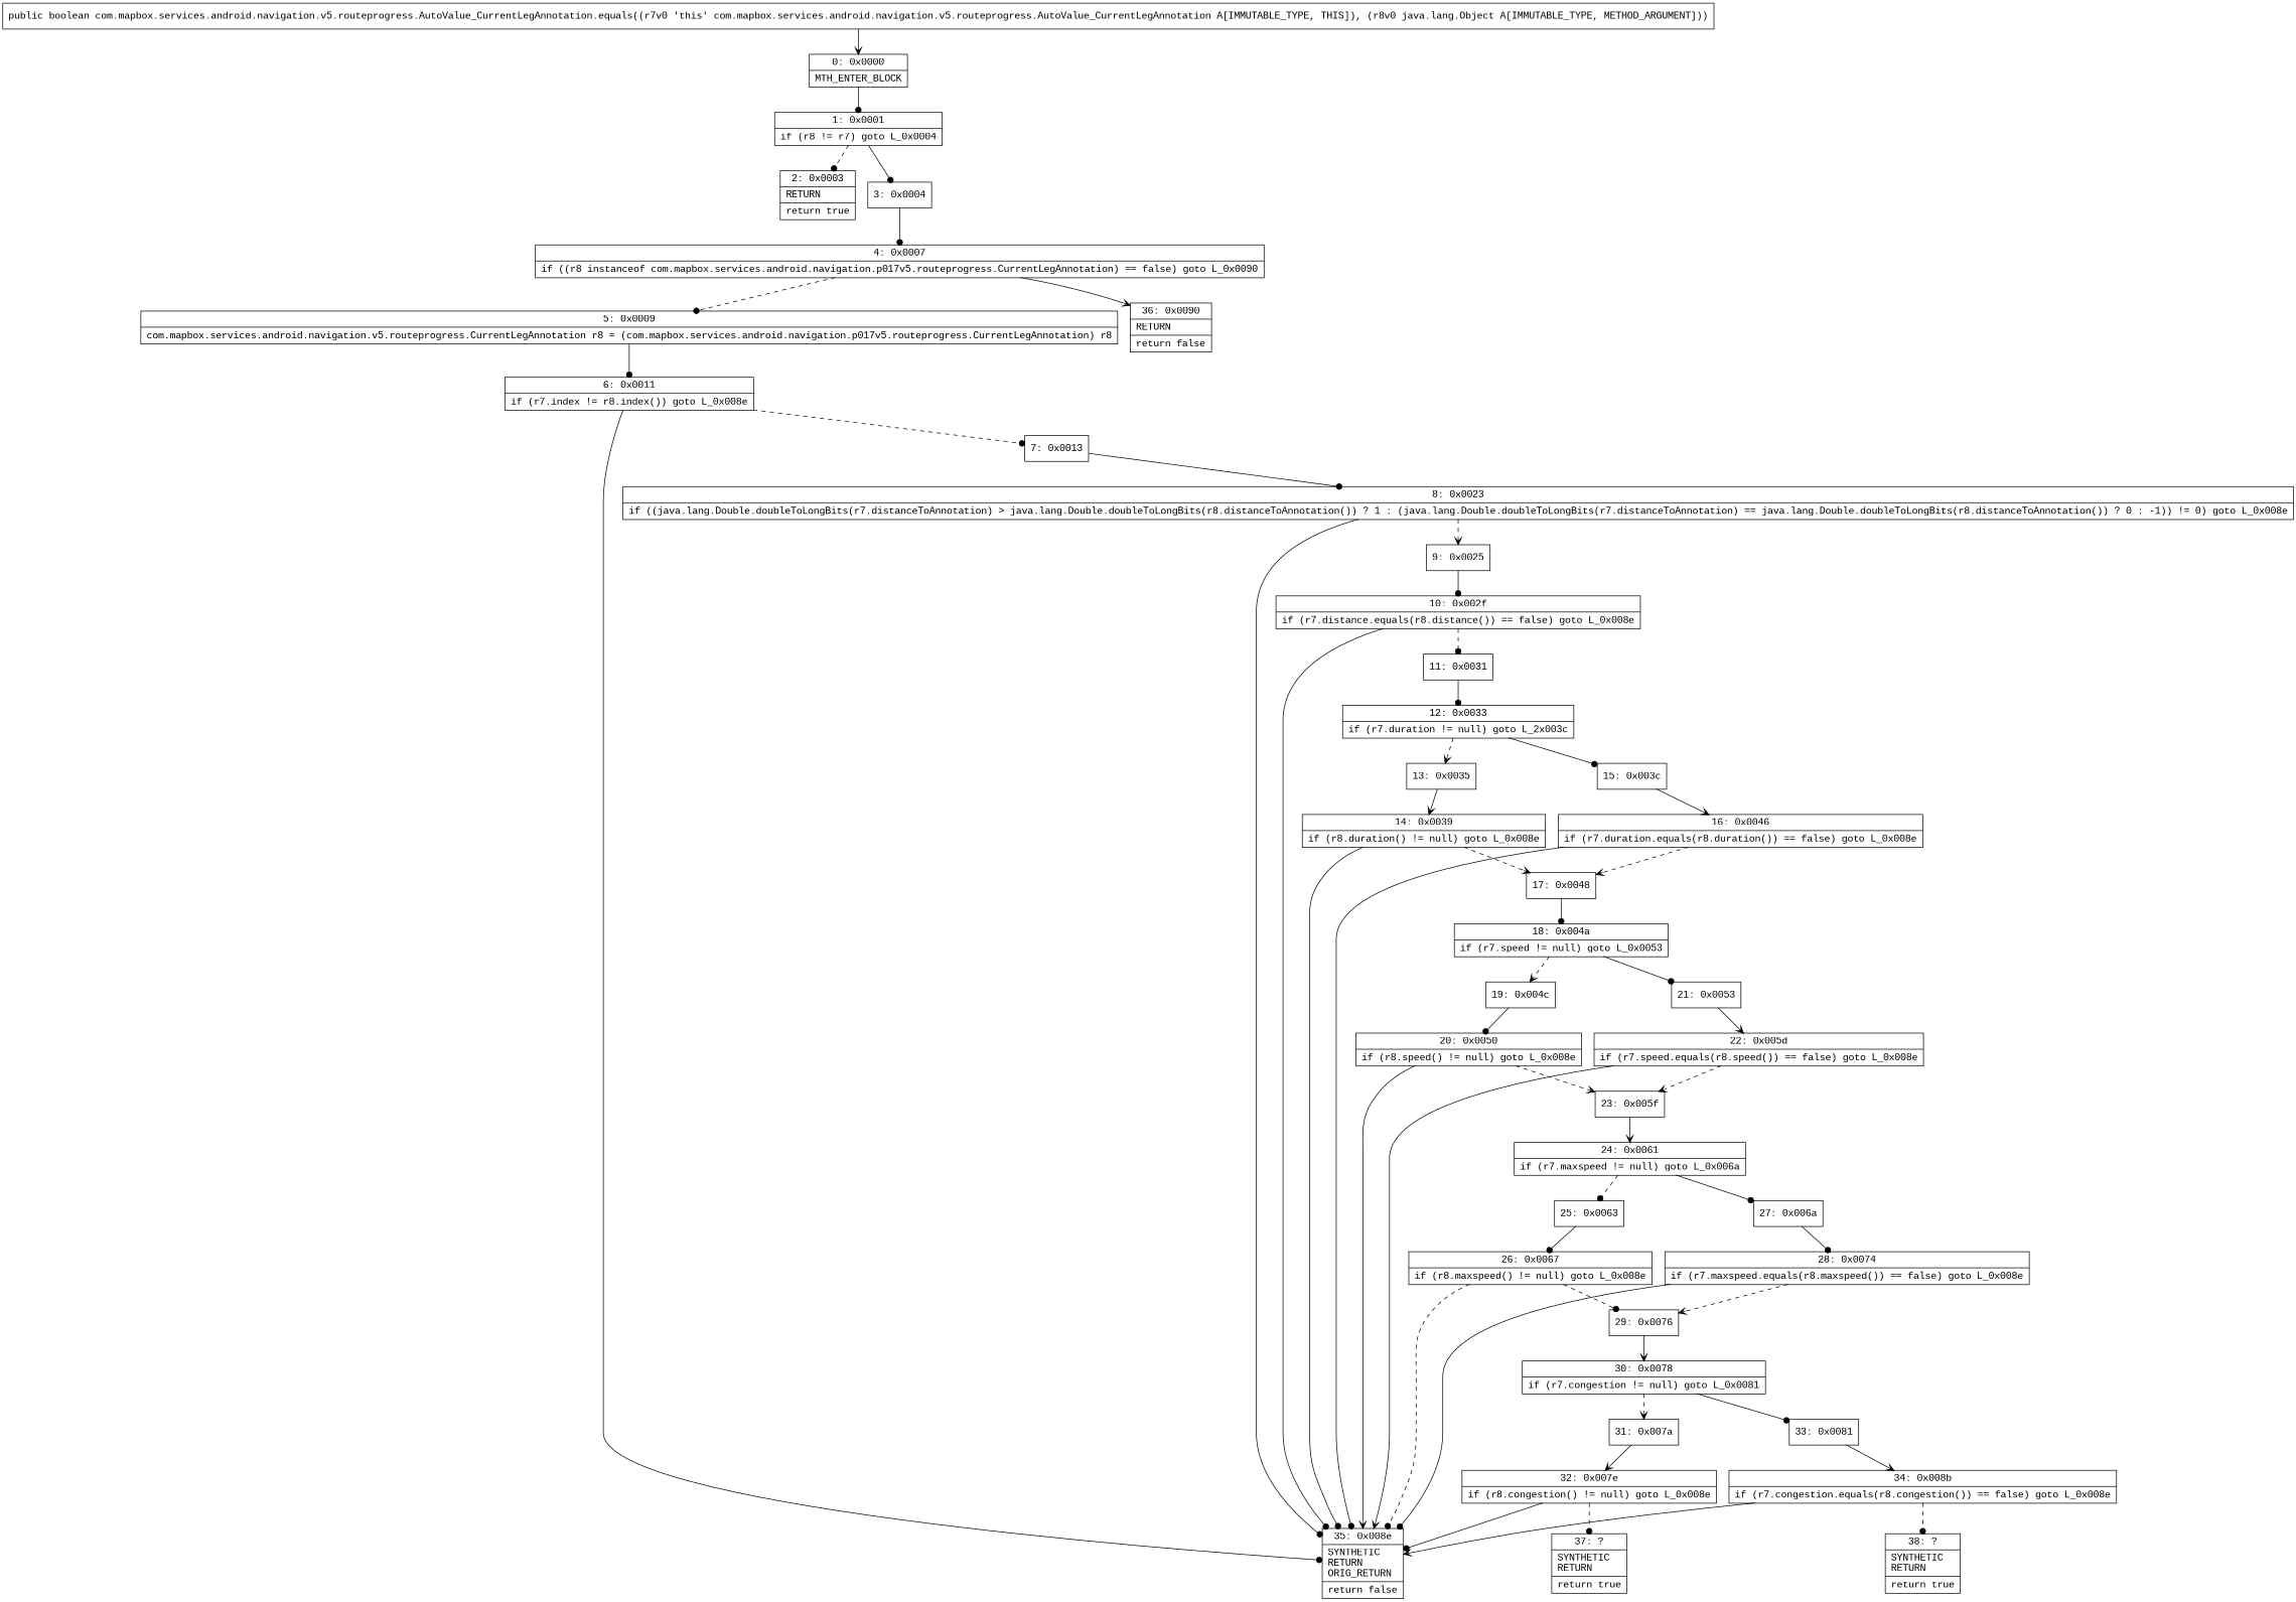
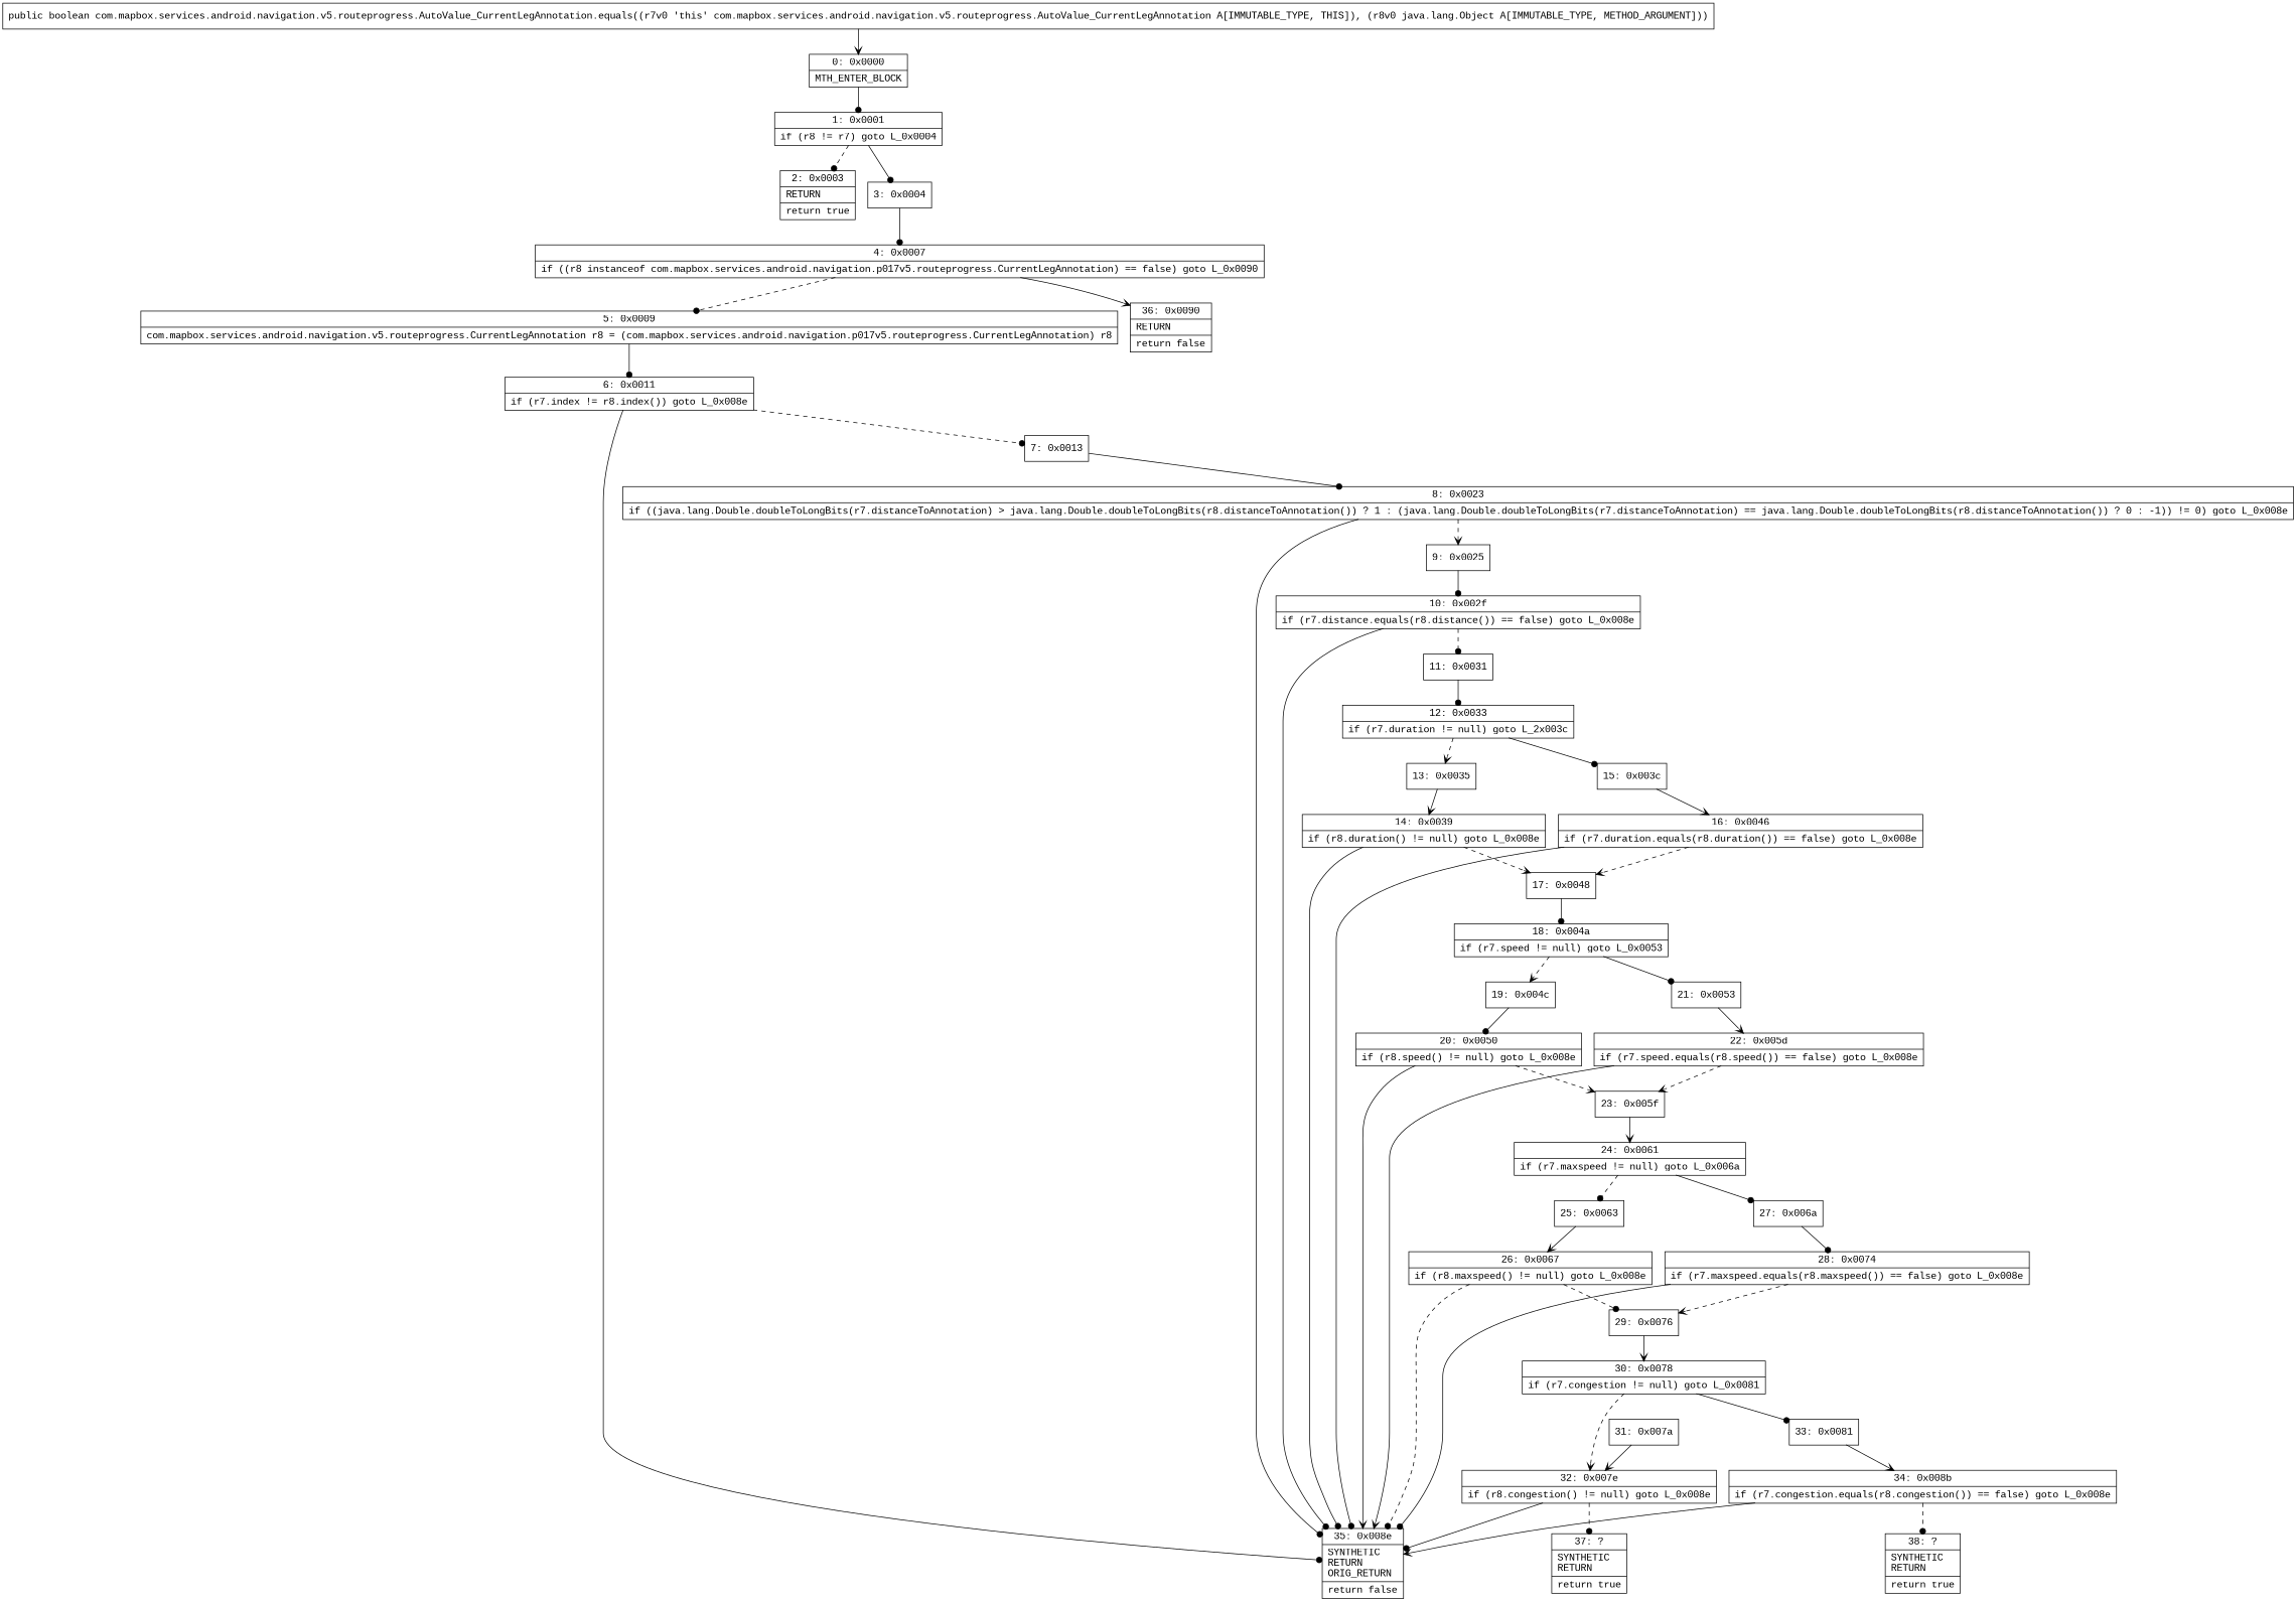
  digraph {
    fontname="Liberation Mono"
    node [fontname="Liberation Mono" shape=record]
    edge [arrowhead=dot fontname="Liberation Mono"]
    n1 [label="{0\:\ 0x0000|MTH_ENTER_BLOCK\l}"]
    n2 [label="{1\:\ 0x0001|if (r8 != r7) goto L_0x0004\l}"]
    n3 [label="{2\:\ 0x0003|RETURN\l|return true\l}"]
    n4 [label="{3\:\ 0x0004}"]
    n5 [label="{4\:\ 0x0007|if ((r8 instanceof com.mapbox.services.android.navigation.p017v5.routeprogress.CurrentLegAnnotation) == false) goto L_0x0090\l}"]
    n6 [label="{5\:\ 0x0009|com.mapbox.services.android.navigation.v5.routeprogress.CurrentLegAnnotation r8 = (com.mapbox.services.android.navigation.p017v5.routeprogress.CurrentLegAnnotation) r8\l}"]
    n7 [label="{36\:\ 0x0090|RETURN\l|return false\l}"]
    n8 [label="{6\:\ 0x0011|if (r7.index != r8.index()) goto L_0x008e\l}"]
    n9 [label="{7\:\ 0x0013}"]
    n10 [label="{35\:\ 0x008e|SYNTHETIC\lRETURN\lORIG_RETURN\l|return false\l}"]
    n11 [label="{8\:\ 0x0023|if ((java.lang.Double.doubleToLongBits(r7.distanceToAnnotation) \> java.lang.Double.doubleToLongBits(r8.distanceToAnnotation()) ? 1 : (java.lang.Double.doubleToLongBits(r7.distanceToAnnotation) == java.lang.Double.doubleToLongBits(r8.distanceToAnnotation()) ? 0 : \-1)) != 0) goto L_0x008e\l}"]
    n12 [label="{9\:\ 0x0025}"]
    n13 [label="{10\:\ 0x002f|if (r7.distance.equals(r8.distance()) == false) goto L_0x008e\l}"]
    n14 [label="{11\:\ 0x0031}"]
    n15 [label="{12\:\ 0x0033|if (r7.duration != null) goto L_2x003c\l}"]
    n16 [label="{13\:\ 0x0035}"]
    n17 [label="{15\:\ 0x003c}"]
    n18 [label="{14\:\ 0x0039|if (r8.duration() != null) goto L_0x008e\l}"]
    n19 [label="{16\:\ 0x0046|if (r7.duration.equals(r8.duration()) == false) goto L_0x008e\l}"]
    n20 [label="{17\:\ 0x0048}"]
    n21 [label="{18\:\ 0x004a|if (r7.speed != null) goto L_0x0053\l}"]
    n22 [label="{19\:\ 0x004c}"]
    n23 [label="{21\:\ 0x0053}"]
    n24 [label="{20\:\ 0x0050|if (r8.speed() != null) goto L_0x008e\l}"]
    n25 [label="{22\:\ 0x005d|if (r7.speed.equals(r8.speed()) == false) goto L_0x008e\l}"]
    n26 [label="{23\:\ 0x005f}"]
    n27 [label="{24\:\ 0x0061|if (r7.maxspeed != null) goto L_0x006a\l}"]
    n28 [label="{25\:\ 0x0063}"]
    n29 [label="{27\:\ 0x006a}"]
    n30 [label="{26\:\ 0x0067|if (r8.maxspeed() != null) goto L_0x008e\l}"]
    n31 [label="{28\:\ 0x0074|if (r7.maxspeed.equals(r8.maxspeed()) == false) goto L_0x008e\l}"]
    n32 [label="{29\:\ 0x0076}"]
    n33 [label="{30\:\ 0x0078|if (r7.congestion != null) goto L_0x0081\l}"]
    n34 [label="{31\:\ 0x007a}"]
    n35 [label="{33\:\ 0x0081}"]
    n36 [label="{32\:\ 0x007e|if (r8.congestion() != null) goto L_0x008e\l}"]
    n37 [label="{34\:\ 0x008b|if (r7.congestion.equals(r8.congestion()) == false) goto L_0x008e\l}"]
    n38 [label="{37\:\ ?|SYNTHETIC\lRETURN\l|return true\l}"]
    n39 [label="{38\:\ ?|SYNTHETIC\lRETURN\l|return true\l}"]
    n40 [label="{public boolean com.mapbox.services.android.navigation.v5.routeprogress.AutoValue_CurrentLegAnnotation.equals((r7v0 'this' com.mapbox.services.android.navigation.v5.routeprogress.AutoValue_CurrentLegAnnotation A[IMMUTABLE_TYPE, THIS]), (r8v0 java.lang.Object A[IMMUTABLE_TYPE, METHOD_ARGUMENT])) }"]
    n1 -> n2
    n2 -> n3 [style=dashed]
    n2 -> n4
    n4 -> n5
    n5 -> n6 [style=dashed]
    n5 -> n7 [arrowhead=vee]
    n6 -> n8
    n8 -> n9 [style=dashed]
    n8 -> n10
    n9 -> n11
    n11 -> n10
    n11 -> n12 [arrowhead=vee style=dashed]
    n12 -> n13
    n13 -> n10
    n13 -> n14 [style=dashed]
    n14 -> n15
    n15 -> n16 [arrowhead=vee style=dashed]
    n15 -> n17
    n16 -> n18 [arrowhead=vee]
    n17 -> n19 [arrowhead=vee]
    n18 -> n10
    n18 -> n20 [arrowhead=vee style=dashed]
    n19 -> n10
    n19 -> n20 [arrowhead=vee style=dashed]
    n20 -> n21
    n21 -> n22 [arrowhead=vee style=dashed]
    n21 -> n23
    n22 -> n24
    n23 -> n25 [arrowhead=vee]
    n24 -> n10 [arrowhead=vee]
    n24 -> n26 [arrowhead=vee style=dashed]
    n25 -> n10 [arrowhead=vee]
    n25 -> n26 [arrowhead=vee style=dashed]
    n26 -> n27 [arrowhead=vee]
    n27 -> n28 [style=dashed]
    n27 -> n29
-   n28 -> n30
+   n28 -> n30 [arrowhead=vee]
    n29 -> n31
    n30 -> n10 [style=dashed]
    n30 -> n32 [style=dashed]
    n31 -> n10
    n31 -> n32 [arrowhead=vee style=dashed]
    n32 -> n33 [arrowhead=vee]
-   n33 -> n34 [arrowhead=vee style=dashed]
+   n33 -> n36 [arrowhead=vee style=dashed]
    n33 -> n35
    n34 -> n36 [arrowhead=vee]
    n35 -> n37 [arrowhead=vee]
    n36 -> n10
    n36 -> n38 [style=dashed]
    n37 -> n10 [arrowhead=vee]
    n37 -> n39 [style=dashed]
    n40 -> n1 [arrowhead=vee]
  }
